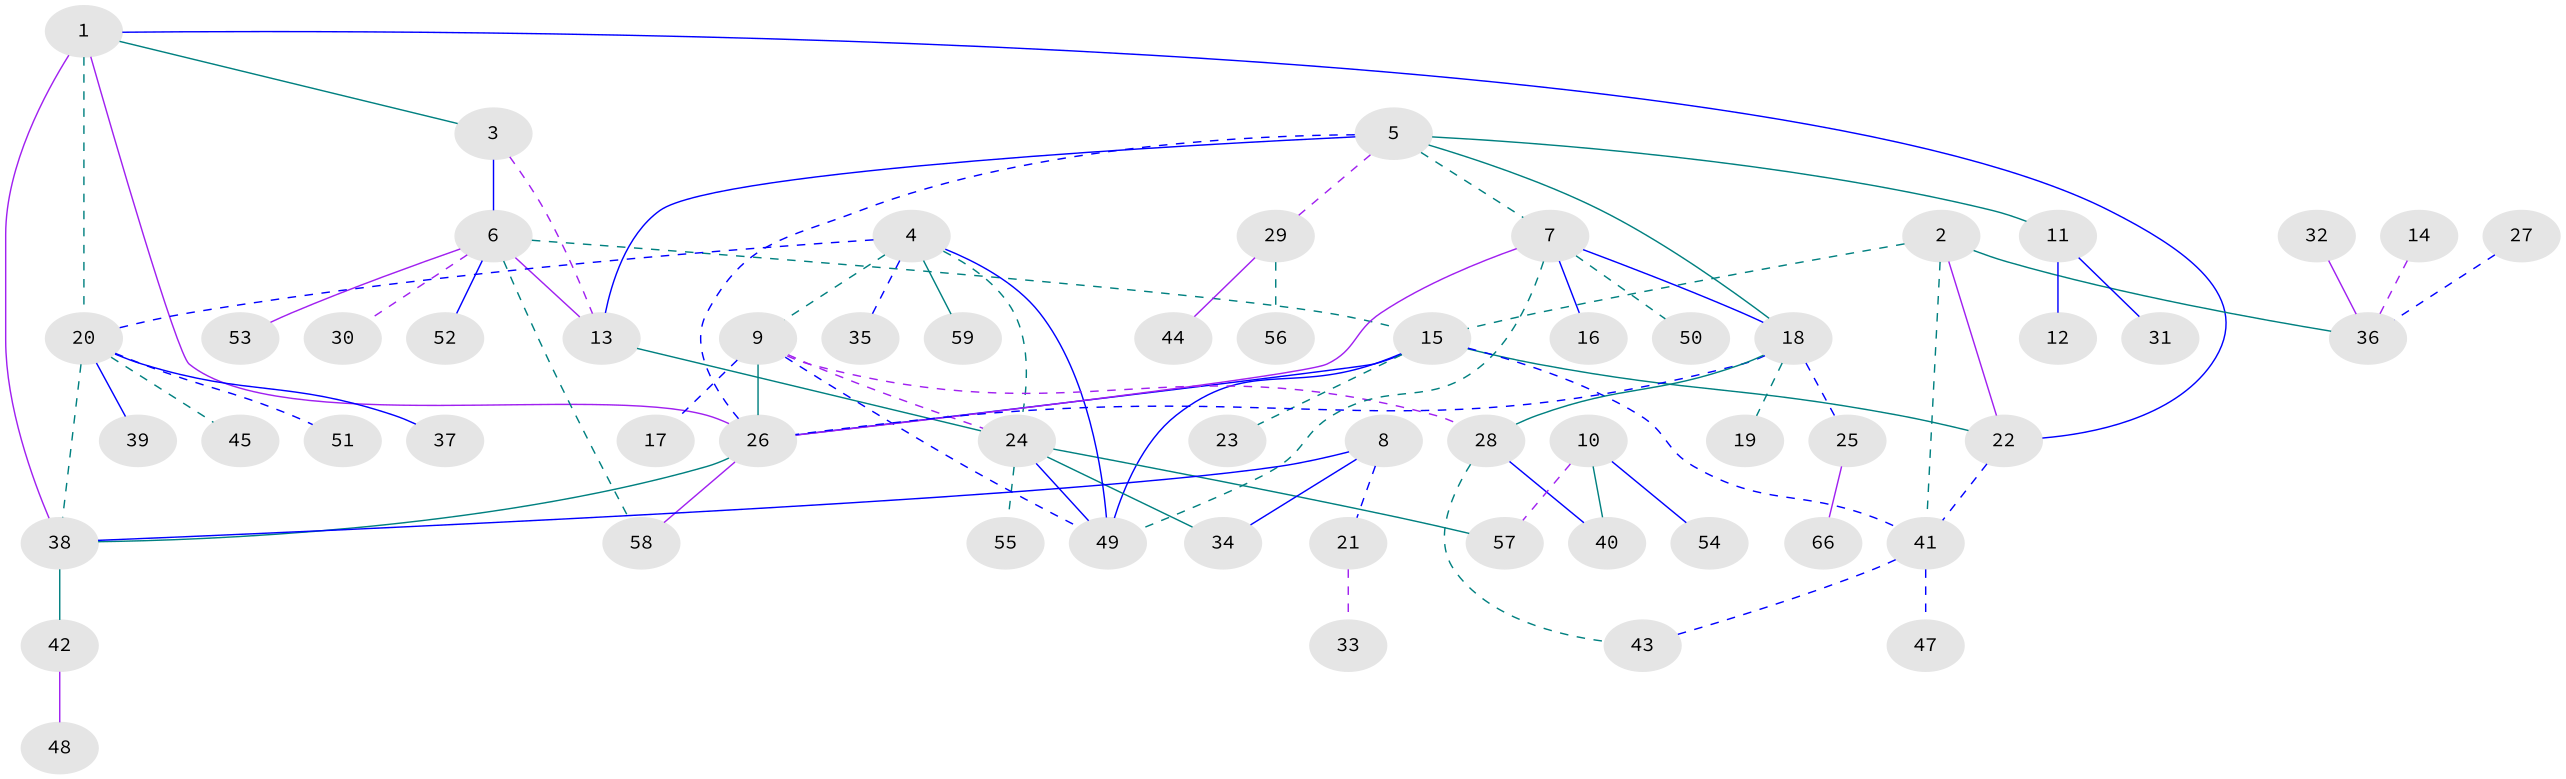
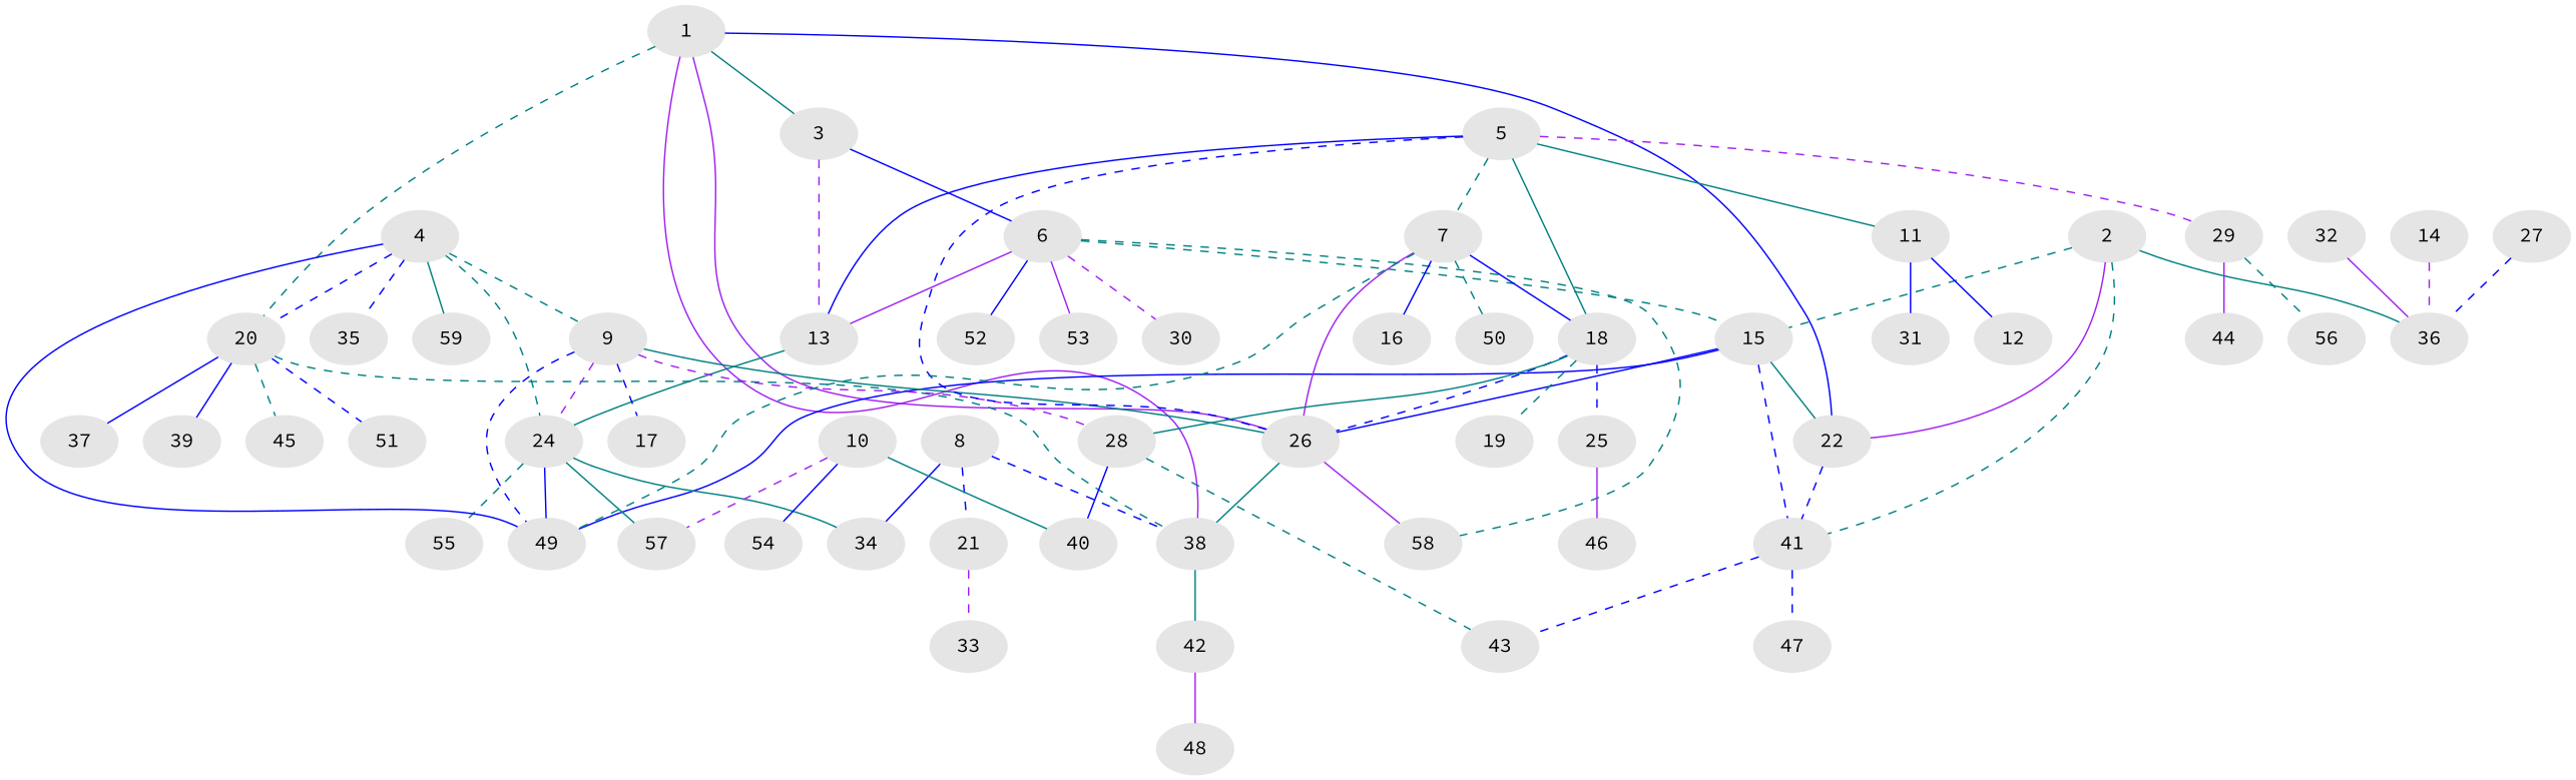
  graph {
    fontname="Source Code Pro"
    node [color=gray90 fontname="Source Code Pro" style=filled]
    edge [color=blue fontname="Source Code Pro" style=solid weight=1.0]
    1
    3
    20
    22
    26
    38
    6
    13
    37
    39
    45
    51
    41
    58
    42
    2
    15
    36
    49
-   23
    43
    47
    30
    52
    53
    24
    4
    9
    35
    59
    17
    28
    34
    57
    55
    5
    7
    11
    18
    29
    16
    50
    12
    31
    19
    25
    44
    56
    8
    21
    33
    40
    10
    54
    14
-   46 [label=66]
+   46
    27
    32
    48
    1 -- 3 [color=teal]
    1 -- 20 [color=teal style=dashed weight=2.0]
    1 -- 22
    1 -- 26 [color=purple]
    1 -- 38 [color=purple weight=2.0]
    3 -- 6 [weight=2.0]
    3 -- 13 [color=purple style=dashed weight=2.0]
    20 -- 38 [color=teal style=dashed]
    20 -- 37
    20 -- 39
    20 -- 45 [color=teal style=dashed]
    20 -- 51 [style=dashed]
    22 -- 41 [style=dashed]
    26 -- 38 [color=teal]
    26 -- 58 [color=purple]
    38 -- 42 [color=teal]
    6 -- 13 [color=purple]
    6 -- 58 [color=teal style=dashed]
    6 -- 15 [color=teal style=dashed]
    6 -- 30 [color=purple style=dashed]
    6 -- 52
    6 -- 53 [color=purple]
    13 -- 24 [color=teal]
    41 -- 43 [style=dashed]
    41 -- 47 [style=dashed]
    42 -- 48 [color=purple]
    2 -- 22 [color=purple]
    2 -- 41 [color=teal style=dashed]
    2 -- 15 [color=teal style=dashed]
    2 -- 36 [color=teal]
    15 -- 22 [color=teal]
    15 -- 26
    15 -- 41 [style=dashed]
    15 -- 49
-   15 -- 23 [color=teal style=dashed]
    24 -- 49
    24 -- 34 [color=teal]
    24 -- 57 [color=teal]
    24 -- 55 [color=teal style=dashed]
    4 -- 20 [style=dashed]
    4 -- 49
    4 -- 24 [color=teal style=dashed]
    4 -- 9 [color=teal style=dashed]
    4 -- 35 [style=dashed]
    4 -- 59 [color=teal]
    9 -- 26 [color=teal]
    9 -- 49 [style=dashed]
    9 -- 24 [color=purple style=dashed]
    9 -- 17 [style=dashed]
    9 -- 28 [color=purple style=dashed]
    28 -- 43 [color=teal style=dashed]
    28 -- 40
    5 -- 26 [style=dashed]
    5 -- 13
    5 -- 7 [color=teal style=dashed]
    5 -- 11 [color=teal]
    5 -- 18 [color=teal]
    5 -- 29 [color=purple style=dashed]
    7 -- 26 [color=purple]
    7 -- 49 [color=teal style=dashed]
    7 -- 18
    7 -- 16
    7 -- 50 [color=teal style=dashed]
    11 -- 12
    11 -- 31
    18 -- 26 [style=dashed]
    18 -- 28 [color=teal]
    18 -- 19 [color=teal style=dashed]
    18 -- 25 [style=dashed]
    29 -- 44 [color=purple]
    29 -- 56 [color=teal style=dashed]
    25 -- 46 [color=purple]
-   8 -- 38
+   8 -- 38 [style=dashed]
    8 -- 34
    8 -- 21 [style=dashed]
    21 -- 33 [color=purple style=dashed]
    10 -- 57 [color=purple style=dashed]
    10 -- 40 [color=teal]
    10 -- 54
    14 -- 36 [color=purple style=dashed]
    27 -- 36 [style=dashed]
    32 -- 36 [color=purple]
  }
